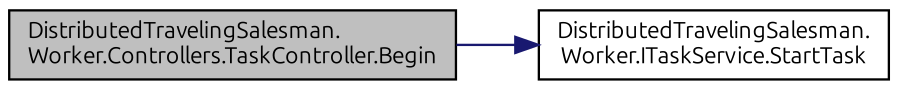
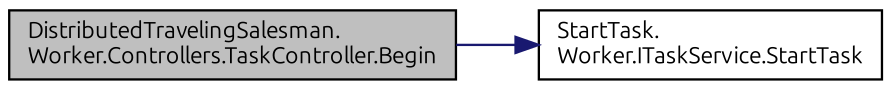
  digraph {
    rankdir=LR
    fontname=Ubuntu
    node [color=black fontname=Ubuntu fontsize=10 shape=record style=filled]
    n1 [fillcolor=grey75 fontcolor=black height=0.2 label="DistributedTravelingSalesman.\lWorker.Controllers.TaskController.Begin" width=0.4]
-   n2 [fillcolor=white height=0.2 label="DistributedTravelingSalesman.\lWorker.ITaskService.StartTask" width=0.4]
+   n2 [fillcolor=white height=0.2 label="StartTask.\lWorker.ITaskService.StartTask" width=0.4]
    n1 -> n2 [color=midnightblue fontname=Ubuntu fontsize=10 labelfontname=Helvetica labelfontsize=10 style=solid]
  }
